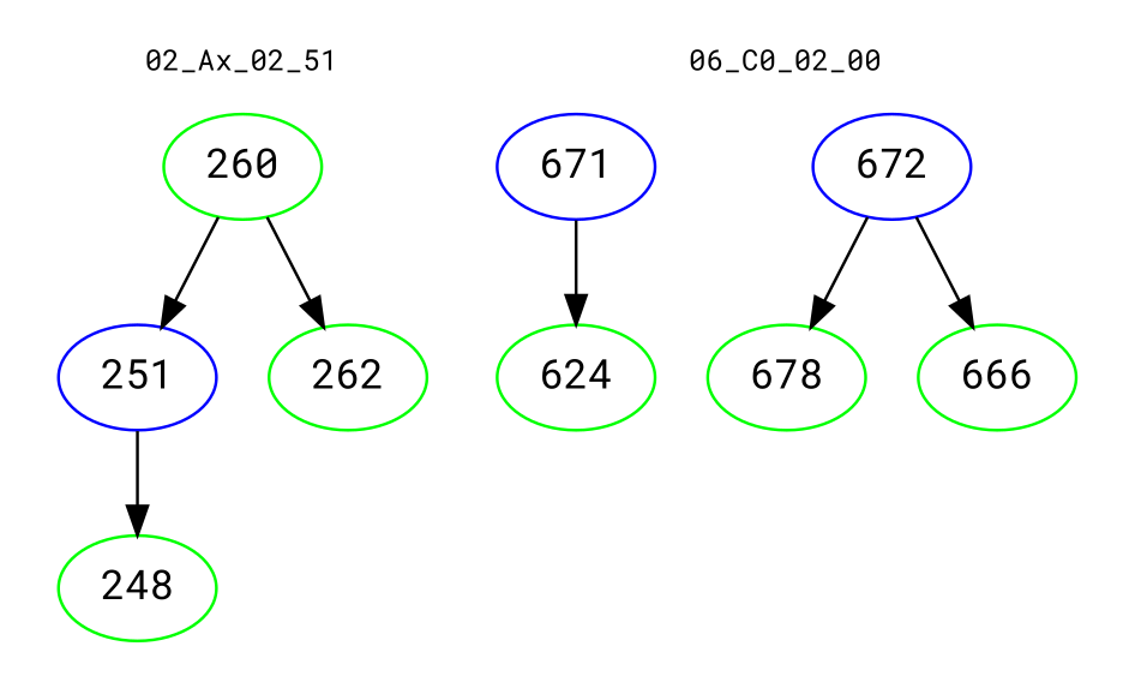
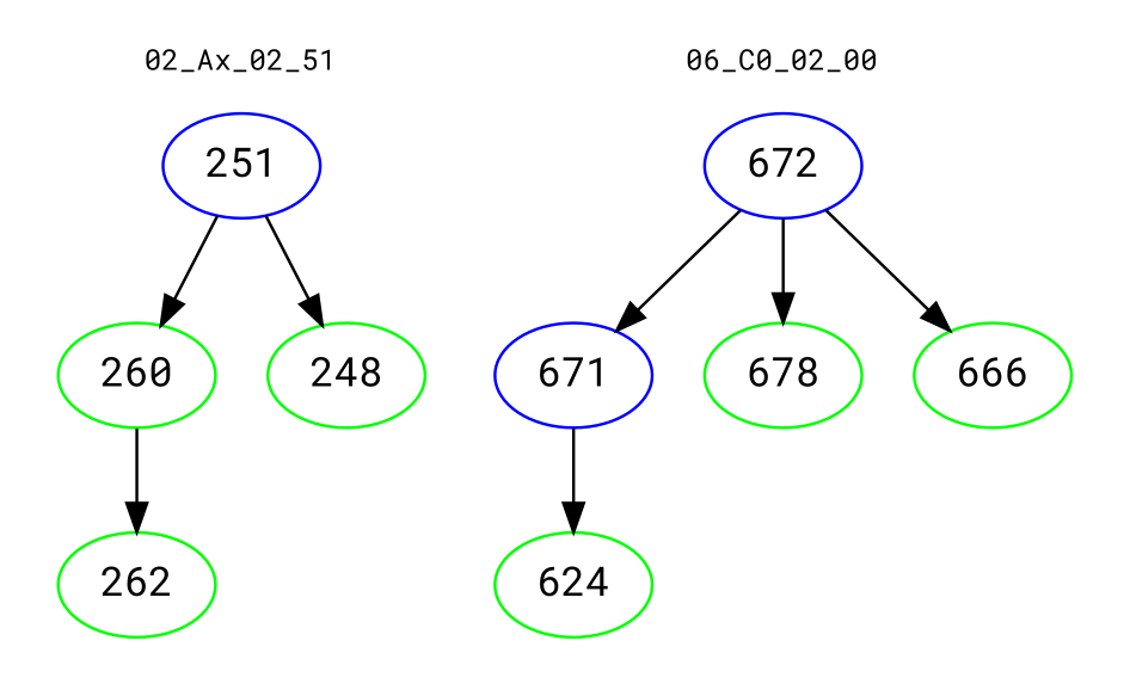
  digraph {
    fontname="Roboto Mono"
    node [color=green fontname="Roboto Mono"]
    edge [color=black fontname="Roboto Mono"]
    n1 [label=260]
    n2 [color=blue label=251]
    n3 [label=262]
    n4 [label=248]
    n5 [color=blue label=672]
    n6 [color=blue label=671]
    n7 [label=678]
    n8 [label=666]
    n9 [label=624]
    subgraph cluster_1 {
      color=white
      fontsize=10
      label="02_Ax_02_51"
      n1
      n2
      n3
      n4
    }
    subgraph cluster_2 {
      color=white
      fontsize=10
      label="06_C0_02_00"
      n5
      n6
      n7
      n8
      n9
    }
-   n1 -> n2
+   n2 -> n1
    n1 -> n3
    n2 -> n4
+   n5 -> n6
    n5 -> n7
    n5 -> n8
    n6 -> n9
  }
